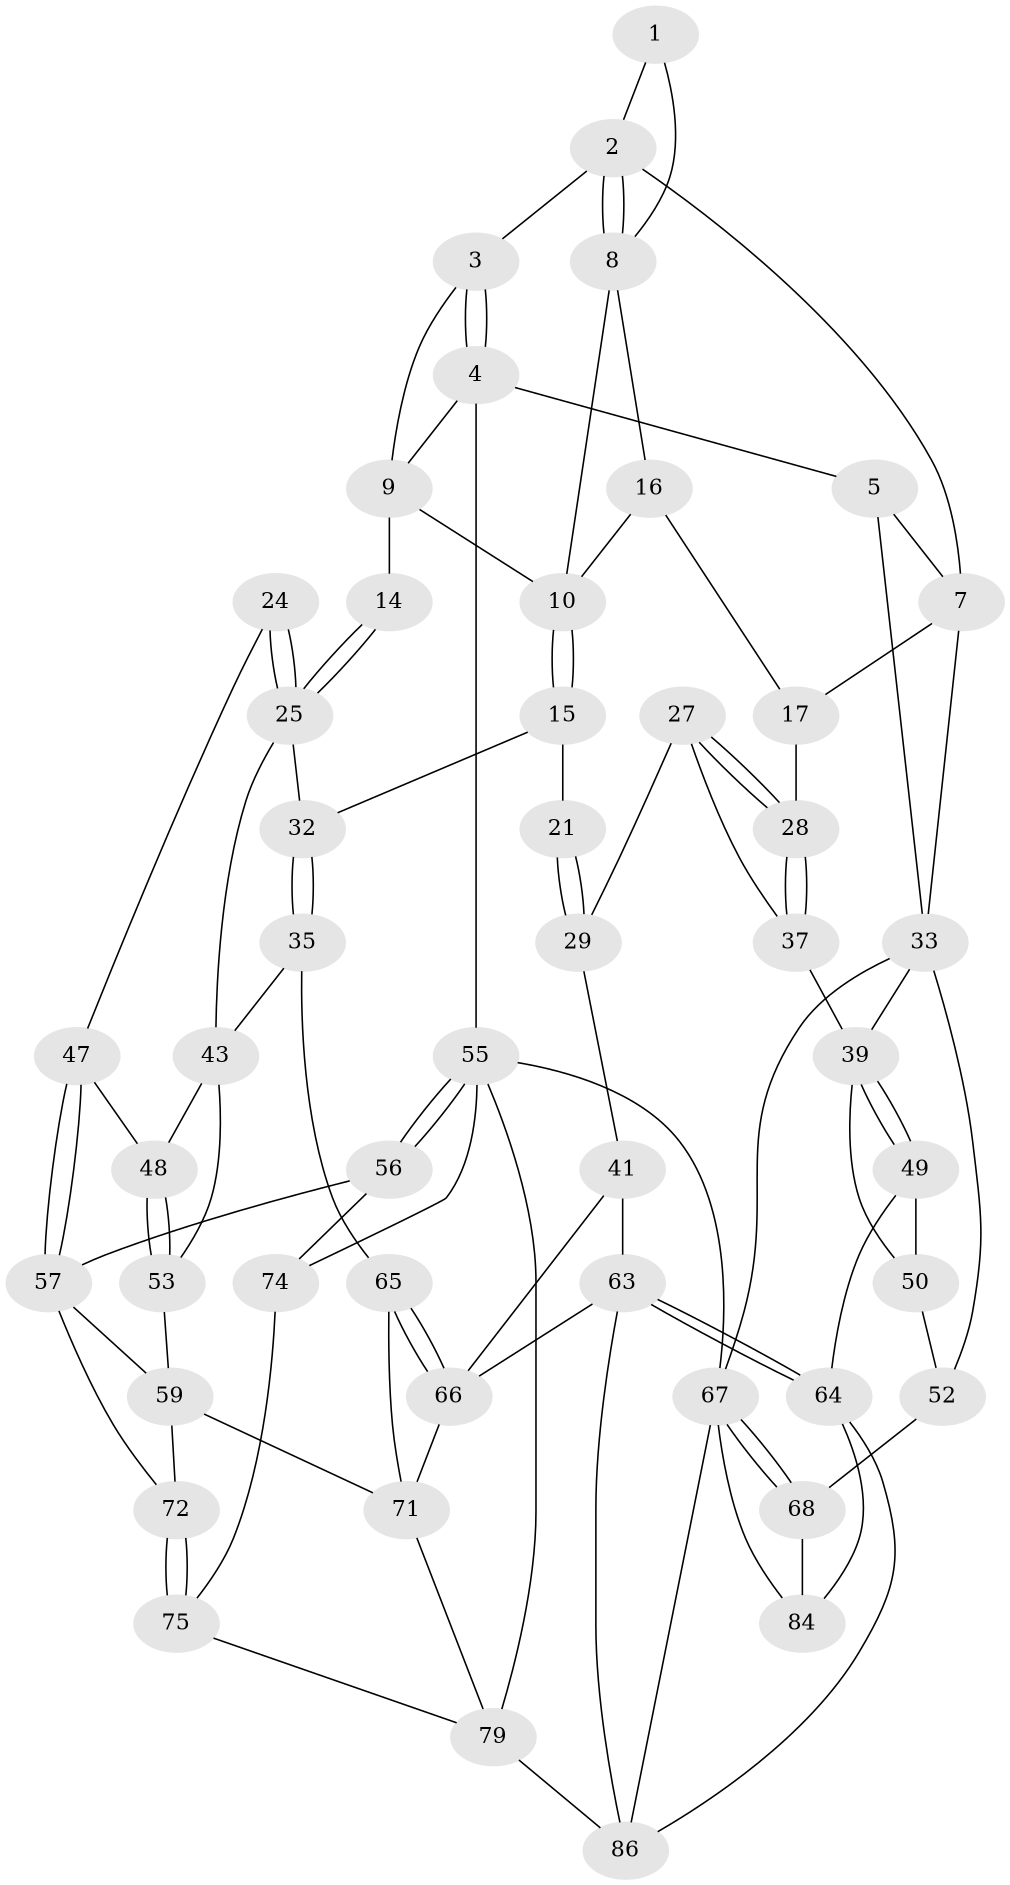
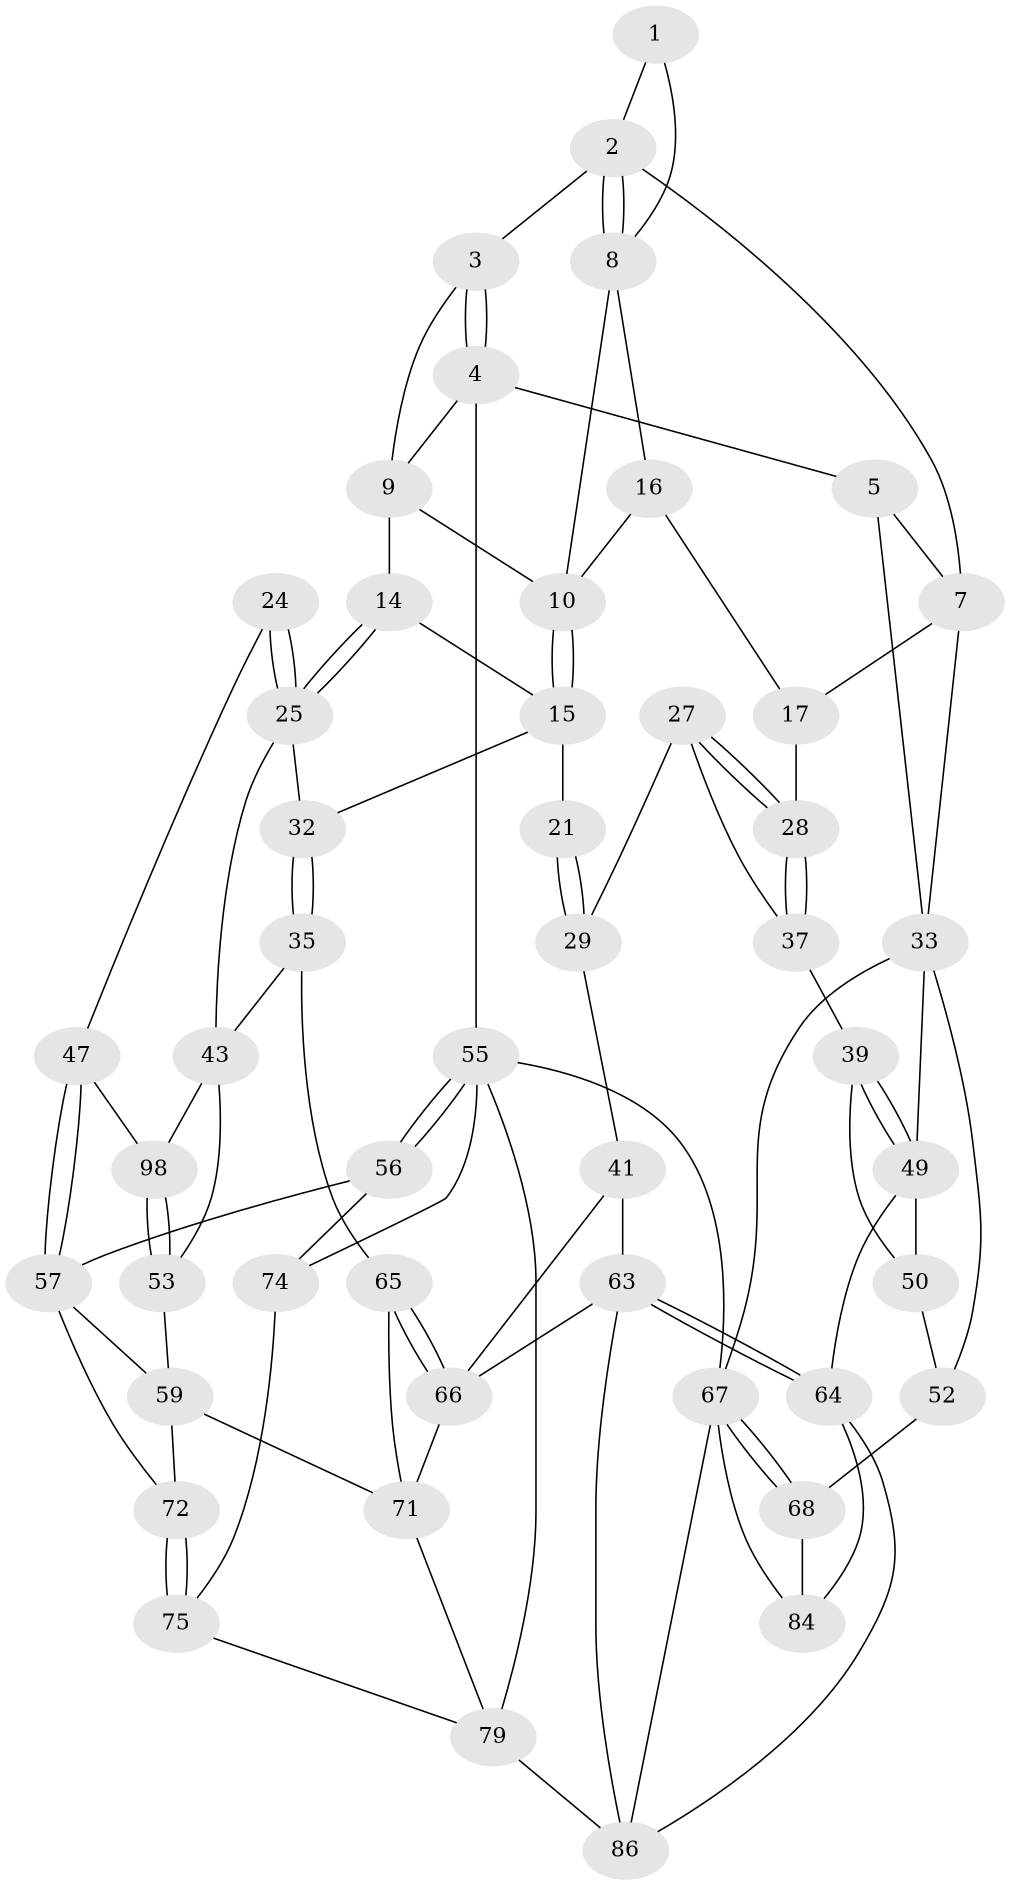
  graph {
    node [color=gray90 style=filled]
    1 [super="+6"]
    2
    8 [super="+11"]
    7 [super="+19"]
    3
    33 [super="+34"]
    17 [super="+18"]
    10
    16
    4 [super="+12"]
    9 [super="+13"]
    5
    55 [super="+81"]
    14
    56 [super="+60"]
    67 [super="+87"]
    74
    79 [super="+82"]
    39 [super="+40"]
    52 [super="+69"]
    28
    15 [super="+20"]
    25 [super="+31"]
    21 [super="+22"]
    32
    43 [super="+44"]
    29 [super="+36"]
    35 [super="+45"]
    37 [super="+38"]
    41 [super="+62"]
    24 [super="+46"]
    47
    57 [super="+58"]
-   48
+   48 [label=98]
    53
    27 [super="+30"]
    65
    63 [super="+80"]
    66 [super="+77"]
    49 [super="+61"]
    50 [super="+51"]
    68 [super="+85"]
    86 [super="+89"]
    84 [super="+88"]
    71 [super="+76"]
    64 [super="+83"]
    59 [super="+70"]
    72 [super="+73"]
    75 [super="+78"]
    1 -- 2
    1 -- 8
    2 -- 8
    2 -- 8
    2 -- 7
    2 -- 3
    8 -- 10
    8 -- 16
    7 -- 33
    7 -- 17
    3 -- 4
    3 -- 4
    3 -- 9
    33 -- 67
-   33 -- 39
+   33 -- 49
    33 -- 52
    17 -- 28
    10 -- 15
    10 -- 15
    16 -- 17
    16 -- 10
    4 -- 9
    4 -- 5
    4 -- 55
    9 -- 10
    9 -- 14
    5 -- 7
    5 -- 33
    55 -- 56
    55 -- 56
    55 -- 67
    55 -- 74
    55 -- 79
+   14 -- 15
    14 -- 25
    14 -- 25
    56 -- 74
    56 -- 57
    67 -- 68
    67 -- 68
    67 -- 86
    67 -- 84
    74 -- 75
    79 -- 86
    39 -- 49
    39 -- 49
    39 -- 50
    52 -- 68
    28 -- 37
    28 -- 37
    15 -- 21
    15 -- 32
    25 -- 32
    25 -- 43
    21 -- 29
    21 -- 29
    32 -- 35
    32 -- 35
    43 -- 48
    43 -- 53
    29 -- 41
    35 -- 43
    35 -- 65
    37 -- 39
    41 -- 63
    41 -- 66
    24 -- 25
    24 -- 25
    24 -- 47
    47 -- 57
    47 -- 57
    47 -- 48
    57 -- 59
    57 -- 72
    48 -- 53
    48 -- 53
    53 -- 59
    27 -- 28
    27 -- 28
    27 -- 29
    27 -- 37
    65 -- 66
    65 -- 66
    65 -- 71
    63 -- 66
    63 -- 86
    63 -- 64
    63 -- 64
    66 -- 71
    49 -- 50
    49 -- 64
    50 -- 52 [weight=2]
    68 -- 84 [weight=2]
    71 -- 79
    64 -- 86
    64 -- 84
    59 -- 71
    59 -- 72
    72 -- 75 [weight=2]
    72 -- 75
    75 -- 79
  }
